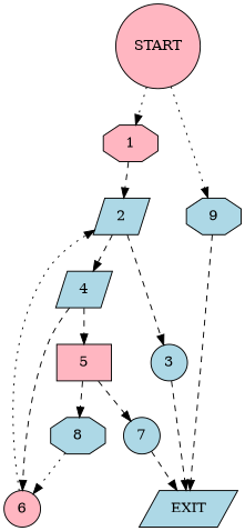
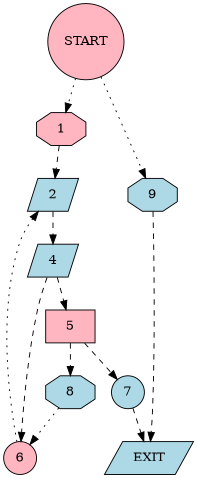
  digraph {
    node [fillcolor=lightblue shape=circle style=filled]
    edge [style=dashed]
    n1 [fillcolor=lightpink label=START]
    1 [fillcolor=lightpink shape=octagon]
    9 [shape=octagon]
    2 [shape=parallelogram]
    n5 [label=EXIT shape=parallelogram]
-   3
    4 [shape=parallelogram]
    5 [fillcolor=lightpink shape=box]
    6 [fillcolor=lightpink]
    7
    8 [shape=octagon]
    n1 -> 1 [style=dotted]
    n1 -> 9 [style=dotted]
    1 -> 2
    9 -> n5
-   2 -> 3
    2 -> 4
-   3 -> n5
    4 -> 5
    4 -> 6
    5 -> 7
    5 -> 8
    6 -> 2 [style=dotted]
    7 -> n5
    8 -> 6 [style=dotted]
  }
